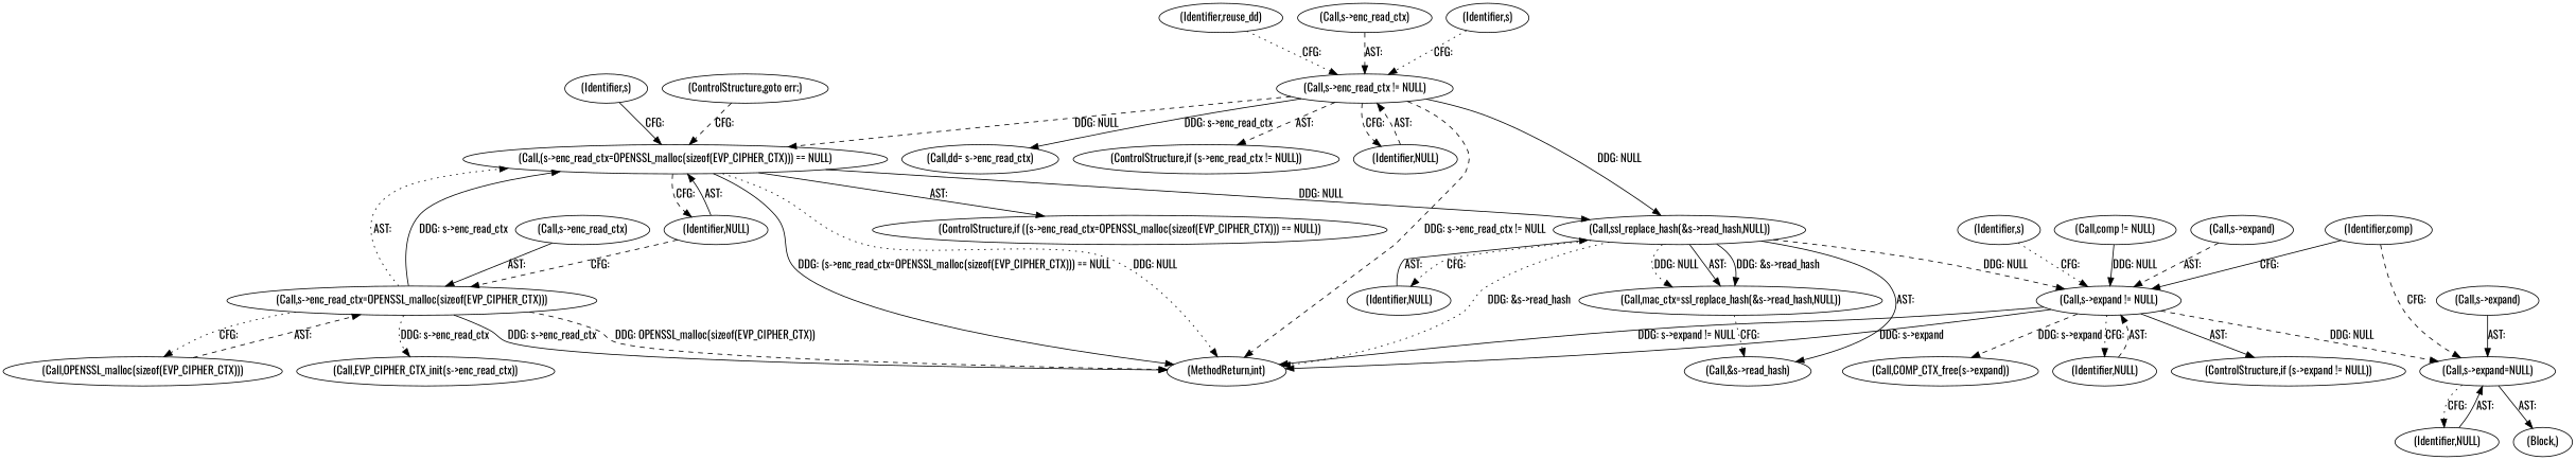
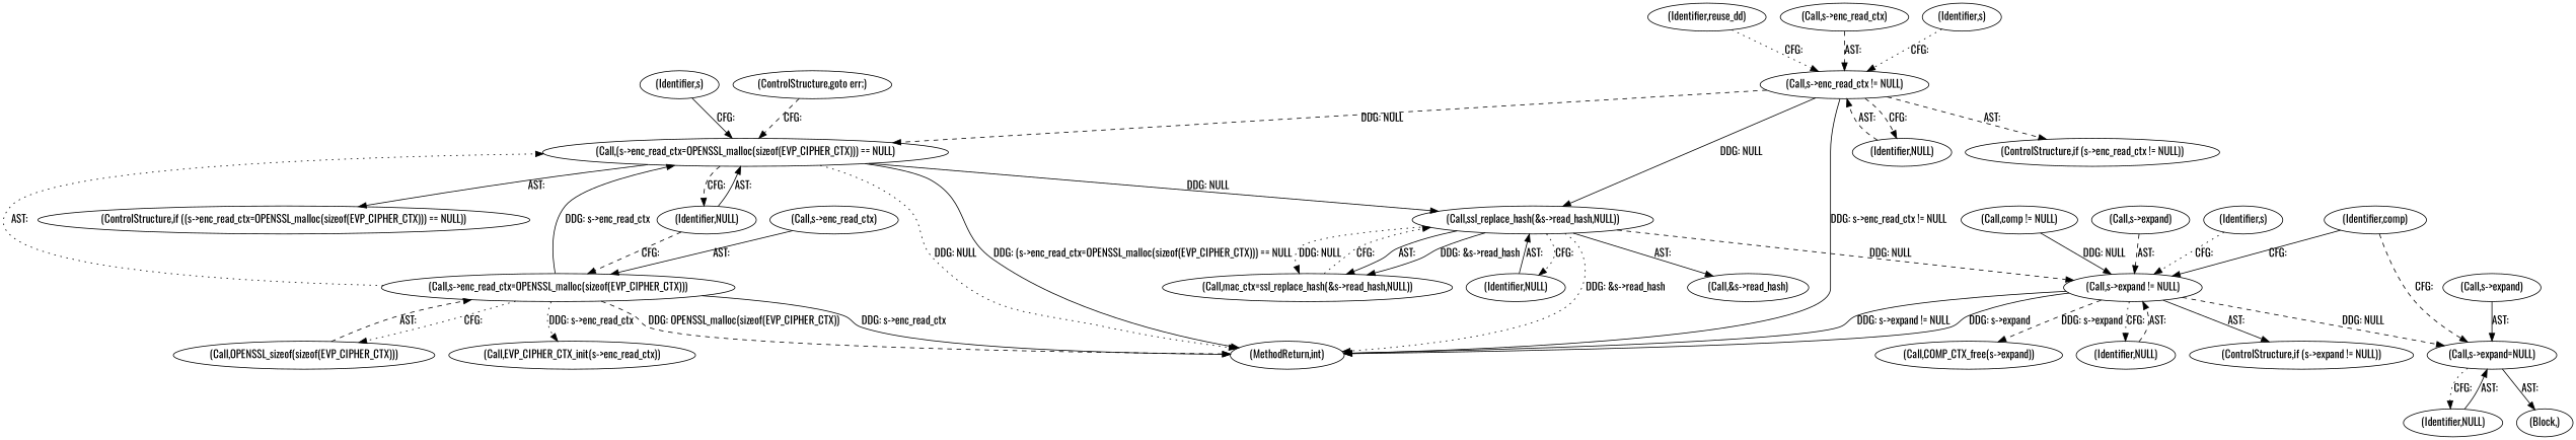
  digraph {
    fontname=Oswald
    node [fontname=Oswald]
    edge [fontname=Oswald style=solid]
    n1 [label="(Call,s->expand=NULL)"]
    n2 [label="(Identifier,NULL)"]
    n3 [label="(Block,)"]
    n4 [label="(MethodReturn,int)"]
    n5 [label="(Call,s->expand != NULL)"]
    n6 [label="(Call,COMP_CTX_free(s->expand))"]
    n7 [label="(Identifier,NULL)"]
    n8 [label="(ControlStructure,if (s->expand != NULL))"]
    n9 [label="(Call,comp != NULL)"]
    n10 [label="(Call,ssl_replace_hash(&s->read_hash,NULL))"]
    n11 [label="(Call,mac_ctx=ssl_replace_hash(&s->read_hash,NULL))"]
    n12 [label="(Identifier,NULL)"]
    n13 [label="(Call,&s->read_hash)"]
    n14 [label="(Call,s->enc_read_ctx != NULL)"]
    n15 [label="(Call,(s->enc_read_ctx=OPENSSL_malloc(sizeof(EVP_CIPHER_CTX))) == NULL)"]
-   n16 [label="(Call,dd= s->enc_read_ctx)"]
    n17 [label="(ControlStructure,if (s->enc_read_ctx != NULL))"]
    n18 [label="(Identifier,NULL)"]
    n19 [label="(ControlStructure,if ((s->enc_read_ctx=OPENSSL_malloc(sizeof(EVP_CIPHER_CTX))) == NULL))"]
    n20 [label="(Identifier,NULL)"]
    n21 [label="(Call,s->enc_read_ctx=OPENSSL_malloc(sizeof(EVP_CIPHER_CTX)))"]
-   n22 [label="(Call,OPENSSL_malloc(sizeof(EVP_CIPHER_CTX)))"]
+   n22 [label="(Call,OPENSSL_sizeof(sizeof(EVP_CIPHER_CTX)))"]
    n23 [label="(Call,EVP_CIPHER_CTX_init(s->enc_read_ctx))"]
    n24 [label="(Identifier,reuse_dd)"]
    n25 [label="(Call,s->expand)"]
    n26 [label="(Call,s->enc_read_ctx)"]
    n27 [label="(Identifier,s)"]
    n28 [label="(Identifier,s)"]
    n29 [label="(Identifier,comp)"]
    n30 [label="(ControlStructure,goto err;)"]
    n31 [label="(Call,s->expand)"]
    n32 [label="(Identifier,s)"]
    n33 [label="(Call,s->enc_read_ctx)"]
    n1 -> n2 [label="CFG: " style=dotted]
    n1 -> n3 [label="AST: "]
    n2 -> n1 [label="AST: "]
    n5 -> n1 [label="DDG: NULL" style=dashed]
    n5 -> n4 [label="DDG: s->expand != NULL"]
    n5 -> n4 [label="DDG: s->expand"]
    n5 -> n6 [label="DDG: s->expand" style=dashed]
    n5 -> n7 [label="CFG: " style=dotted]
    n5 -> n8 [label="AST: "]
    n7 -> n5 [label="AST: " style=dashed]
    n9 -> n5 [label="DDG: NULL"]
    n10 -> n4 [label="DDG: &s->read_hash" style=dotted]
    n10 -> n5 [label="DDG: NULL" style=dashed]
    n10 -> n11 [label="AST: "]
    n10 -> n11 [label="DDG: &s->read_hash"]
    n10 -> n11 [label="DDG: NULL" style=dotted]
    n10 -> n12 [label="CFG: " style=dotted]
    n10 -> n13 [label="AST: "]
-   n11 -> n13 [label="CFG: " style=dotted]
+   n11 -> n10 [label="CFG: " style=dotted]
    n12 -> n10 [label="AST: "]
-   n14 -> n4 [label="DDG: s->enc_read_ctx != NULL" style=dashed]
+   n14 -> n4 [label="DDG: s->enc_read_ctx != NULL"]
    n14 -> n10 [label="DDG: NULL"]
    n14 -> n15 [label="DDG: NULL" style=dashed]
-   n14 -> n16 [label="DDG: s->enc_read_ctx"]
    n14 -> n17 [label="AST: " style=dashed]
    n14 -> n18 [label="CFG: " style=dashed]
    n15 -> n4 [label="DDG: (s->enc_read_ctx=OPENSSL_malloc(sizeof(EVP_CIPHER_CTX))) == NULL"]
    n15 -> n4 [label="DDG: NULL" style=dotted]
    n15 -> n10 [label="DDG: NULL"]
    n15 -> n19 [label="AST: "]
    n15 -> n20 [label="CFG: " style=dashed]
    n18 -> n14 [label="AST: " style=dashed]
    n20 -> n15 [label="AST: "]
    n20 -> n21 [label="CFG: " style=dashed]
    n21 -> n4 [label="DDG: s->enc_read_ctx"]
    n21 -> n4 [label="DDG: OPENSSL_malloc(sizeof(EVP_CIPHER_CTX))" style=dashed]
    n21 -> n15 [label="AST: " style=dotted]
    n21 -> n15 [label="DDG: s->enc_read_ctx"]
    n21 -> n22 [label="CFG: " style=dotted]
    n21 -> n23 [label="DDG: s->enc_read_ctx" style=dotted]
    n22 -> n21 [label="AST: " style=dashed]
    n24 -> n14 [label="CFG: " style=dotted]
    n25 -> n5 [label="AST: " style=dashed]
    n26 -> n14 [label="AST: " style=dashed]
    n27 -> n15 [label="CFG: "]
    n28 -> n14 [label="CFG: " style=dotted]
    n29 -> n1 [label="CFG: " style=dashed]
    n29 -> n5 [label="CFG: "]
    n30 -> n15 [label="CFG: " style=dashed]
    n31 -> n1 [label="AST: "]
    n32 -> n5 [label="CFG: " style=dotted]
    n33 -> n21 [label="AST: "]
  }
